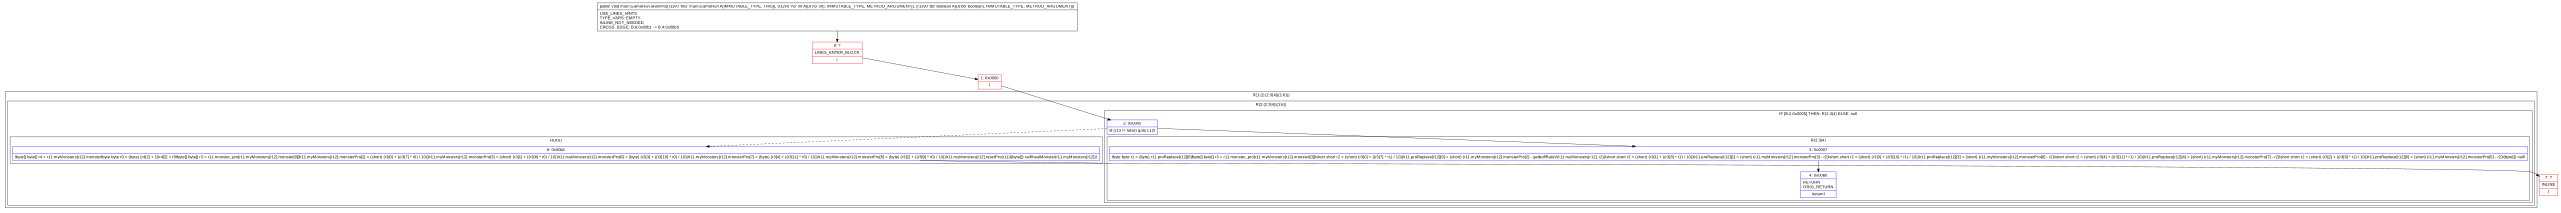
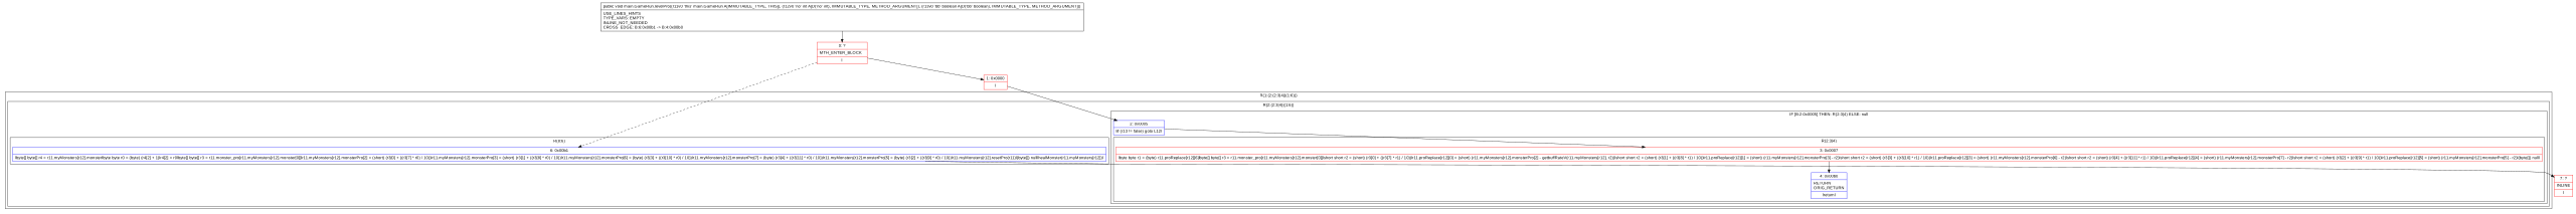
  digraph {
    fontname="Liberation Sans"
    node [color=blue fontname="Liberation Sans" shape=record]
    edge [fontname="Liberation Sans"]
-   n1 [label="{3\:\ 0x0007|lbyte byte r1 = (byte) r11.proReplace[r12][6]lbyte[] byte[] r3 = r11.monster_pro[r11.myMonsters[r12].monster[0]]lshort short r2 = (short) (r3[0] + ((r3[7] * r1) \/ 10))lr11.proReplace[r12][0] = (short) (r11.myMonsters[r12].monsterPro[2] \- getbuffRateV(r11.myMonsters[r12], r2))lshort short r2 = (short) (r3[1] + ((r3[8] * r1) \/ 10))lr11.proReplace[r12][1] = (short) (r11.myMonsters[r12].monsterPro[3] \- r2)lshort short r2 = (short) (r3[3] + ((r3[10] * r1) \/ 10))lr11.proReplace[r12][3] = (short) (r11.myMonsters[r12].monsterPro[6] \- r2)lshort short r2 = (short) (r3[4] + ((r3[11] * r1) \/ 10))lr11.proReplace[r12][4] = (short) (r11.myMonsters[r12].monsterPro[7] \- r2)lshort short r2 = (short) (r3[2] + ((r3[9] * r1) \/ 10))lr11.proReplace[r12][5] = (short) (r11.myMonsters[r12].monsterPro[5] \- r2)l(byte[]) nulll}"]
+   n1 [color=red label="{3\:\ 0x0007|lbyte byte r1 = (byte) r11.proReplace[r12][6]lbyte[] byte[] r3 = r11.monster_pro[r11.myMonsters[r12].monster[0]]lshort short r2 = (short) (r3[0] + ((r3[7] * r1) \/ 10))lr11.proReplace[r12][0] = (short) (r11.myMonsters[r12].monsterPro[2] \- getbuffRateV(r11.myMonsters[r12], r2))lshort short r2 = (short) (r3[1] + ((r3[8] * r1) \/ 10))lr11.proReplace[r12][1] = (short) (r11.myMonsters[r12].monsterPro[3] \- r2)lshort short r2 = (short) (r3[3] + ((r3[10] * r1) \/ 10))lr11.proReplace[r12][3] = (short) (r11.myMonsters[r12].monsterPro[6] \- r2)lshort short r2 = (short) (r3[4] + ((r3[11] * r1) \/ 10))lr11.proReplace[r12][4] = (short) (r11.myMonsters[r12].monsterPro[7] \- r2)lshort short r2 = (short) (r3[2] + ((r3[9] * r1) \/ 10))lr11.proReplace[r12][5] = (short) (r11.myMonsters[r12].monsterPro[5] \- r2)l(byte[]) nulll}"]
    n2 [label="{4\:\ 0x00b0|RETURN\lORIG_RETURN\l|lreturnl}"]
    n3 [label="{2\:\ 0x0005|lif (r13 != false) goto L12l}"]
    n4 [label="{6\:\ 0x00b1|lbyte[] byte[] r4 = r11.myMonsters[r12].monsterlbyte byte r0 = (byte) (r4[2] + 1)lr4[2] = r0lbyte[] byte[] r3 = r11.monster_pro[r11.myMonsters[r12].monster[0]]lr11.myMonsters[r12].monsterPro[2] = (short) (r3[0] + ((r3[7] * r0) \/ 10))lr11.myMonsters[r12].monsterPro[3] = (short) (r3[1] + ((r3[8] * r0) \/ 10))lr11.myMonsters[r12].monsterPro[6] = (byte) (r3[3] + ((r3[10] * r0) \/ 10))lr11.myMonsters[r12].monsterPro[7] = (byte) (r3[4] + ((r3[11] * r0) \/ 10))lr11.myMonsters[r12].monsterPro[5] = (byte) (r3[2] + ((r3[9] * r0) \/ 10))lr11.myMonsters[r12].resetPro(r11)l(byte[]) nulllhealMonster(r11.myMonsters[r12])l}"]
    n5 [color=red label="{7\:\ ?|INLINE\l|l}"]
-   n6 [color=red label="{0\:\ ?|LINES_ENTER_BLOCK\l|l}"]
+   n6 [color=red label="{0\:\ ?|MTH_ENTER_BLOCK\l|l}"]
    n7 [color=red label="{1\:\ 0x0000|l}"]
    n8 [label="{public void main.GameRun.levelPro((r11v0 'this' main.GameRun A[IMMUTABLE_TYPE, THIS]), (r12v0 'no' int A[D('no' int), IMMUTABLE_TYPE, METHOD_ARGUMENT]), (r13v0 'bb' boolean A[D('bb' boolean), IMMUTABLE_TYPE, METHOD_ARGUMENT]))  | USE_LINES_HINTS\lTYPE_VARS: EMPTY\lINLINE_NOT_NEEDED\lCROSS_EDGE: B:6:0x00b1 \-\> B:4:0x00b0\l}" color=""]
    subgraph cluster_1 {
      label="R(1:(2:(2:3|4)|(1:6)))"
      subgraph cluster_2 {
        label="R(2:(2:3|4)|(1:6))"
        subgraph cluster_3 {
          label="IF [B:2:0x0005] THEN: R(2:3|4) ELSE: null"
          n3
          subgraph cluster_4 {
            label="R(2:3|4)"
            n1
            n2
          }
        }
        subgraph cluster_5 {
          label="R(8:6)"
          n4
        }
      }
    }
    n1 -> n2
    n3 -> n1
-   n3 -> n4 [style=dashed]
+   n6 -> n4 [style=dashed]
    n4 -> n5
    n6 -> n7
    n7 -> n3
    n8 -> n6
  }
